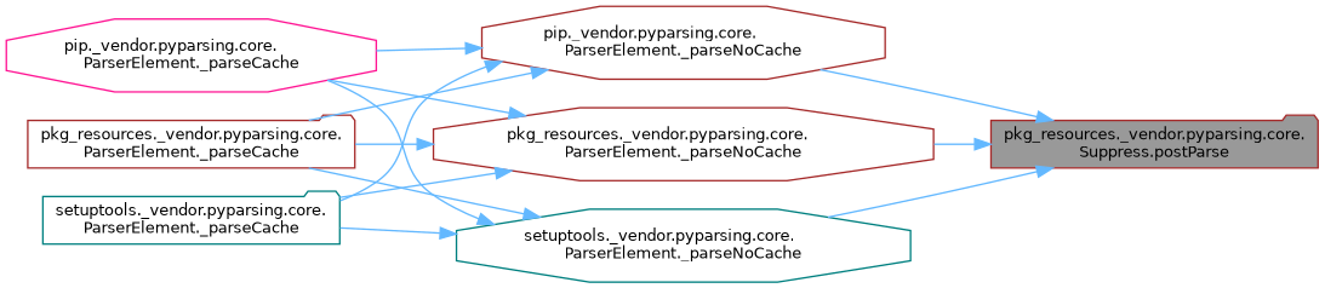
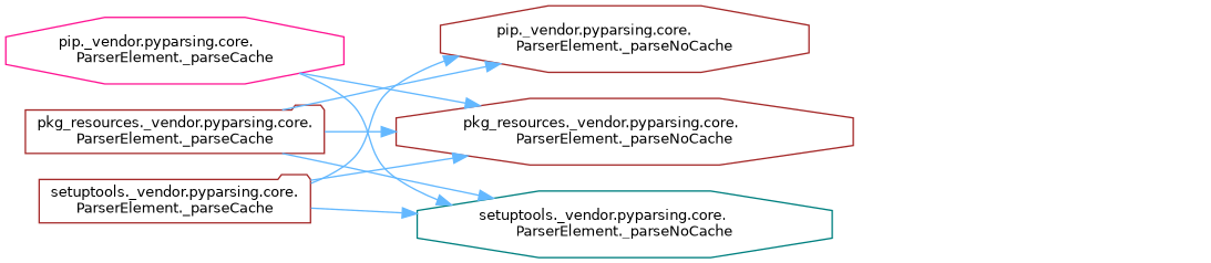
  digraph {
    rankdir=RL
    node [color=brown fillcolor=white fontname=Helvetica fontsize=10 shape=octagon style=filled]
    edge [color=steelblue1 dir=back fontname=Helvetica fontsize=10 labelfontname=Helvetica labelfontsize=10 style=solid]
-   n1 [fillcolor=grey60 fontcolor=black height=0.2 label="pkg_resources._vendor.pyparsing.core.\lSuppress.postParse" shape=folder width=0.4]
    n2 [height=0.2 label="pip._vendor.pyparsing.core.\lParserElement._parseNoCache" width=0.4]
    n3 [height=0.2 label="pkg_resources._vendor.pyparsing.core.\lParserElement._parseNoCache" width=0.4]
    n4 [color=teal height=0.2 label="setuptools._vendor.pyparsing.core.\lParserElement._parseNoCache" width=0.4]
    n5 [color=deeppink height=0.2 label="pip._vendor.pyparsing.core.\lParserElement._parseCache" width=0.4]
    n6 [height=0.2 label="pkg_resources._vendor.pyparsing.core.\lParserElement._parseCache" shape=folder width=0.4]
-   n7 [color=teal height=0.2 label="setuptools._vendor.pyparsing.core.\lParserElement._parseCache" shape=folder width=0.4]
-   n1 -> n2
-   n1 -> n3
-   n1 -> n4
-   n2 -> n5
+   n7 [height=0.2 label="setuptools._vendor.pyparsing.core.\lParserElement._parseCache" shape=folder width=0.4]
    n2 -> n6
    n2 -> n7
    n3 -> n5
    n3 -> n6
    n3 -> n7
    n4 -> n5
    n4 -> n6
    n4 -> n7
  }
